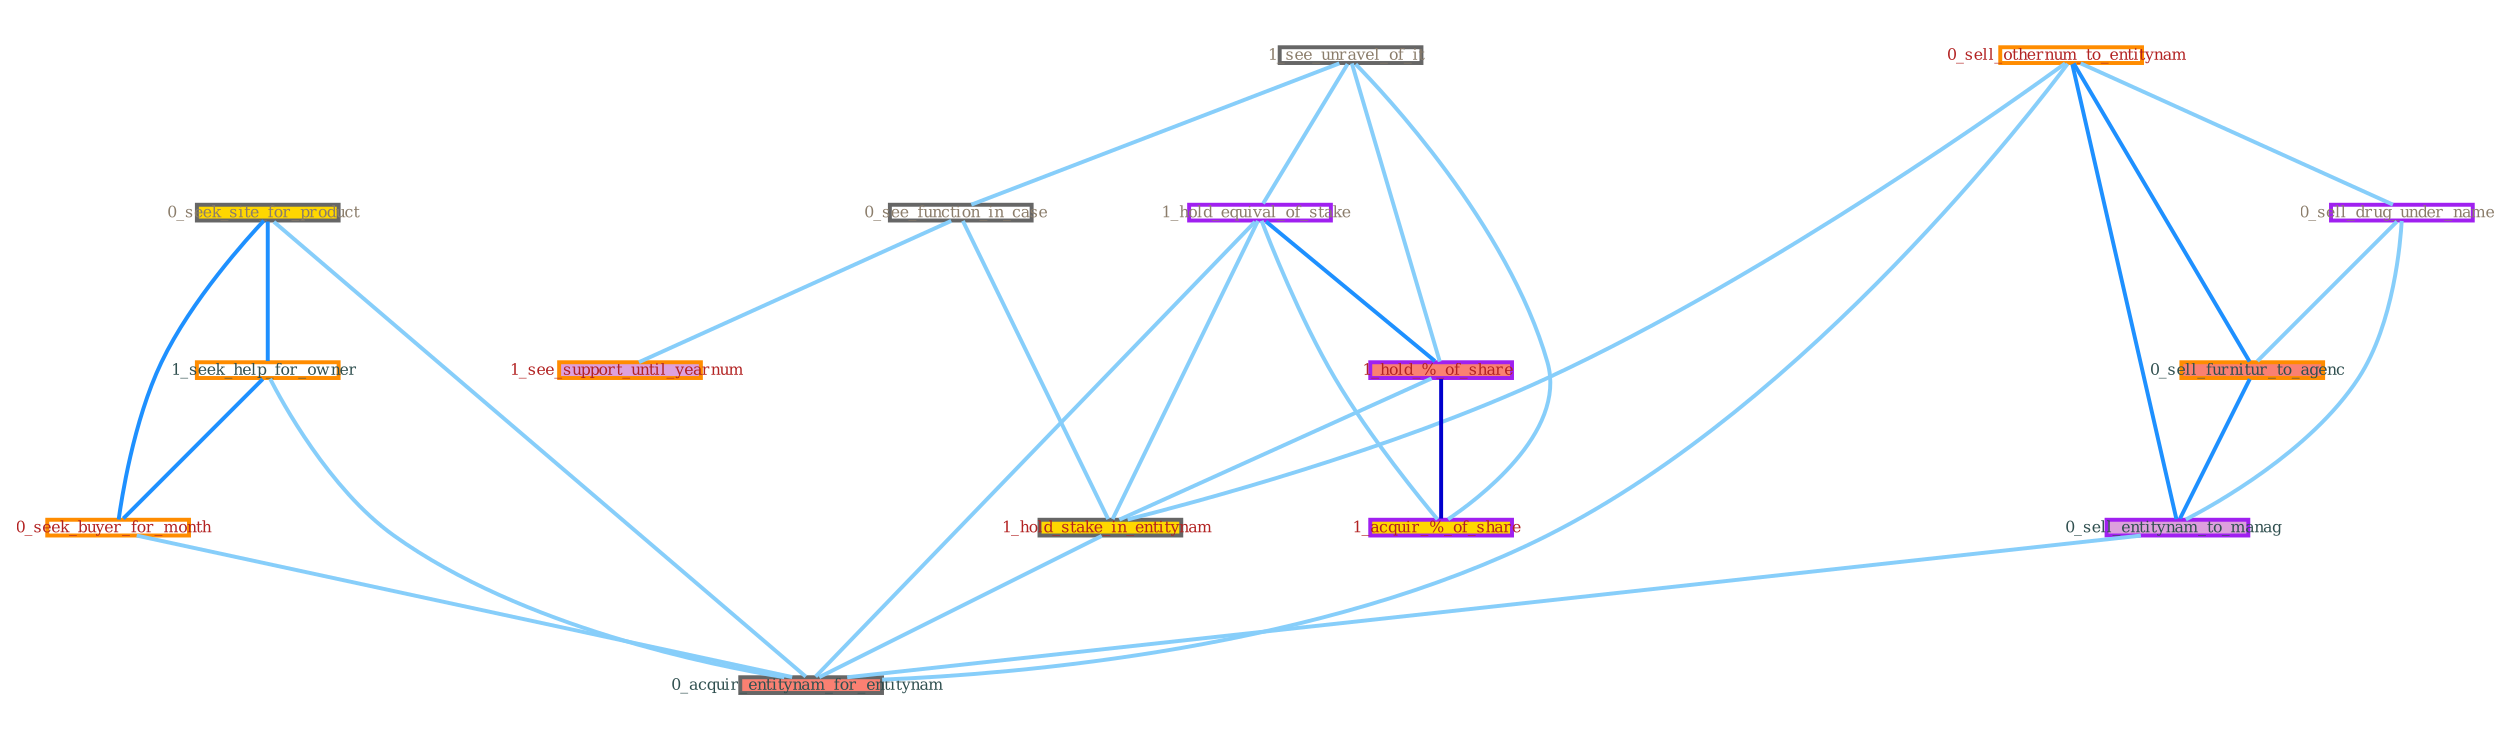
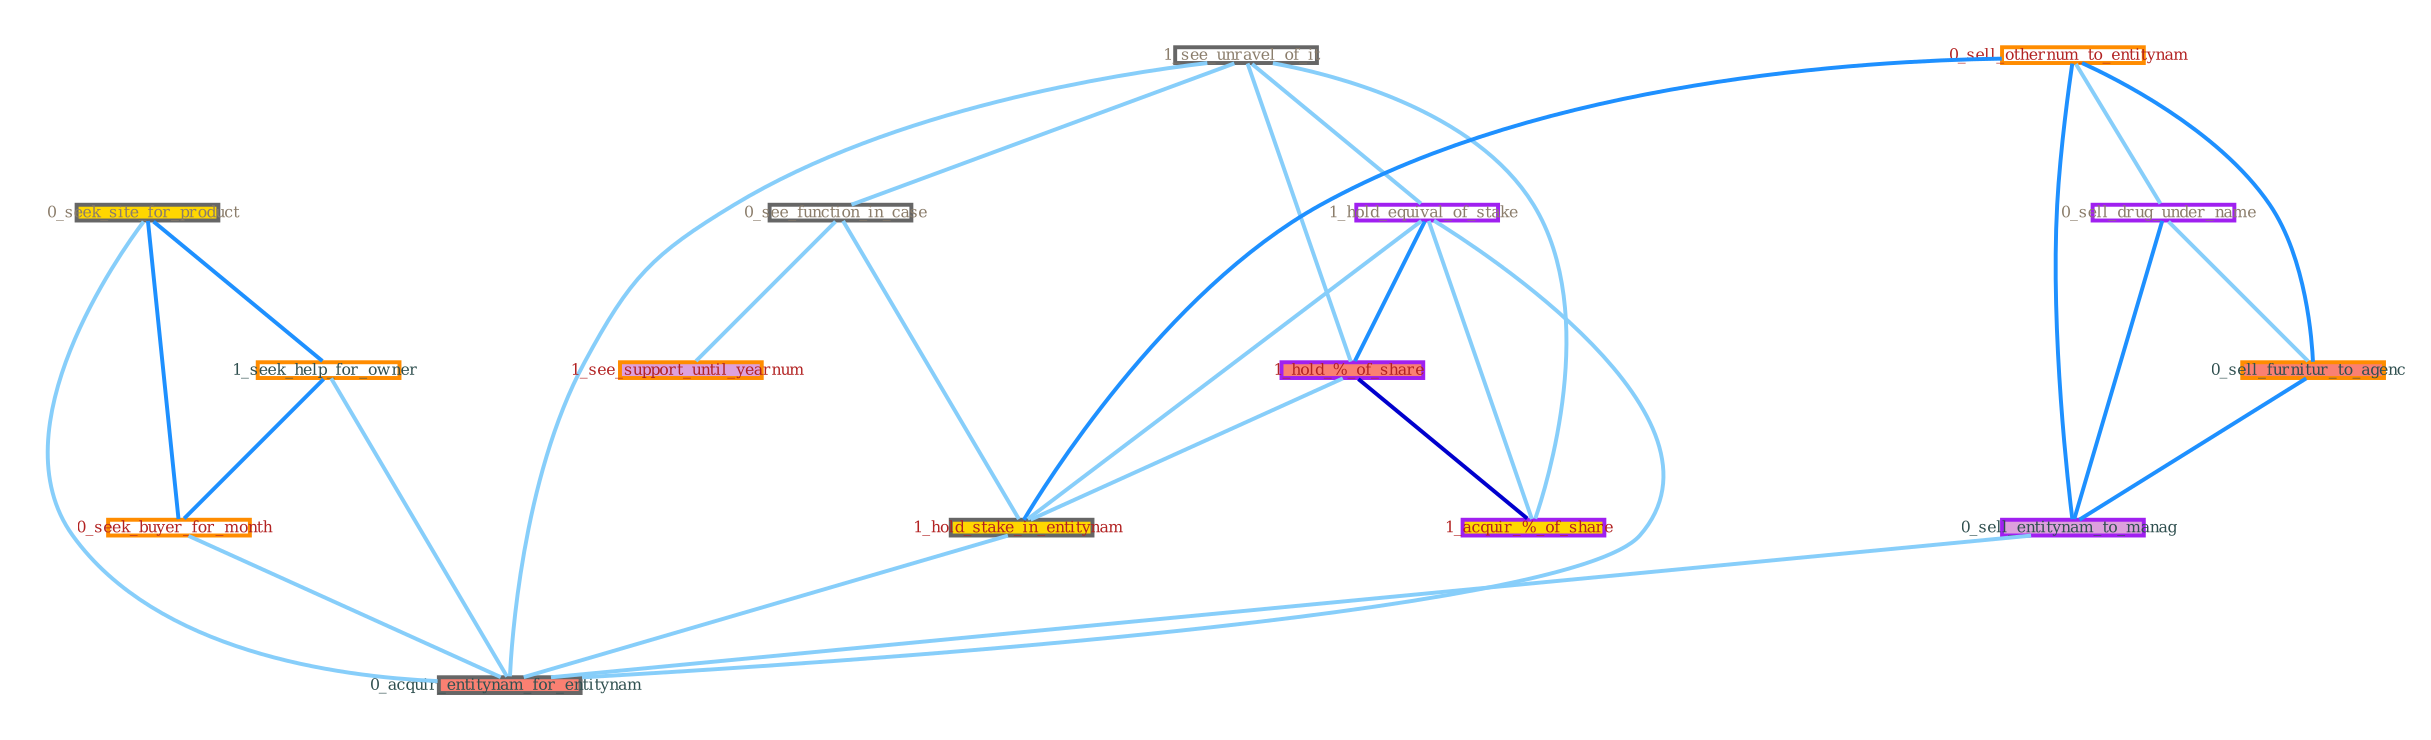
  graph {
    node [color=gray40 fillcolor=white fixedsize=true fontcolor="#b22222" fontsize=4 shape=polygon style=filled]
    edge [color="#87cefa" w=1]
    "1_see_unravel_of_it " [fontcolor="#8b7d6b" height=.06 width=.5]
    "0_seek_site_for_product " [fillcolor=gold fontcolor="#8b7d6b" height=.06 width=.5]
    "0_see_function_in_case " [fontcolor="#8b7d6b" height=.06 width=.5]
    "0_sell_othernum_to_entitynam " [color=darkorange height=.06 width=.5]
    "1_hold_equival_of_stake " [color=purple fontcolor="#8b7d6b" height=.06 width=.5]
    "0_sell_drug_under_name " [color=purple fontcolor="#8b7d6b" height=.06 width=.5]
    "1_hold_%_of_share " [color=purple fillcolor=salmon height=.06 width=.5]
    "1_hold_stake_in_entitynam " [fillcolor=gold height=.06 width=.5]
    "0_seek_buyer_for_month " [color=darkorange height=.06 width=.5]
    "1_acquir_%_of_share " [color=purple fillcolor=gold height=.06 width=.5]
    "1_see_support_until_yearnum " [color=darkorange fillcolor=plum height=.06 width=.5]
    "1_seek_help_for_owner " [color=darkorange fontcolor="#2f4f4f" height=.06 width=.5]
    "0_acquir_entitynam_for_entitynam " [fillcolor=salmon fontcolor="#2f4f4f" height=.06 width=.5]
    "0_sell_furnitur_to_agenc " [color=darkorange fillcolor=salmon fontcolor="#2f4f4f" height=.06 width=.5]
    "0_sell_entitynam_to_manag " [color=purple fillcolor=plum fontcolor="#2f4f4f" height=.06 width=.5]
    subgraph sub_1 {
      "1_see_unravel_of_it "
      "0_seek_site_for_product "
      "0_see_function_in_case "
      "0_sell_othernum_to_entitynam "
      "1_hold_equival_of_stake "
      "0_sell_drug_under_name "
    }
    subgraph sub_2 {
      "1_hold_%_of_share "
      "1_hold_stake_in_entitynam "
      "0_seek_buyer_for_month "
      "1_acquir_%_of_share "
      "1_see_support_until_yearnum "
    }
    "1_see_unravel_of_it " -- "0_see_function_in_case "
    "1_see_unravel_of_it " -- "1_hold_equival_of_stake "
    "1_see_unravel_of_it " -- "1_hold_%_of_share "
    "1_see_unravel_of_it " -- "1_acquir_%_of_share "
    "0_seek_site_for_product " -- "0_seek_buyer_for_month " [color="#1e90ff" w=2]
    "0_seek_site_for_product " -- "1_seek_help_for_owner " [color="#1e90ff" w=2]
    "0_seek_site_for_product " -- "0_acquir_entitynam_for_entitynam "
    "0_see_function_in_case " -- "1_hold_stake_in_entitynam "
    "0_see_function_in_case " -- "1_see_support_until_yearnum "
    "0_sell_othernum_to_entitynam " -- "0_sell_drug_under_name "
-   "0_sell_othernum_to_entitynam " -- "1_hold_stake_in_entitynam "
-   "0_sell_othernum_to_entitynam " -- "0_acquir_entitynam_for_entitynam "
+   "0_sell_othernum_to_entitynam " -- "1_hold_stake_in_entitynam " [color="#1e90ff"]
+   "1_see_unravel_of_it " -- "0_acquir_entitynam_for_entitynam "
    "0_sell_othernum_to_entitynam " -- "0_sell_furnitur_to_agenc " [color="#1e90ff" w=2]
    "0_sell_othernum_to_entitynam " -- "0_sell_entitynam_to_manag " [color="#1e90ff" w=2]
    "1_hold_equival_of_stake " -- "1_hold_%_of_share " [color="#1e90ff" w=2]
    "1_hold_equival_of_stake " -- "1_hold_stake_in_entitynam "
    "1_hold_equival_of_stake " -- "1_acquir_%_of_share "
    "1_hold_equival_of_stake " -- "0_acquir_entitynam_for_entitynam "
    "0_sell_drug_under_name " -- "0_sell_furnitur_to_agenc "
-   "0_sell_drug_under_name " -- "0_sell_entitynam_to_manag "
+   "0_sell_drug_under_name " -- "0_sell_entitynam_to_manag " [color="#1e90ff"]
    "1_hold_%_of_share " -- "1_hold_stake_in_entitynam "
    "1_hold_%_of_share " -- "1_acquir_%_of_share " [color="#0000cd" w=3]
    "1_hold_stake_in_entitynam " -- "0_acquir_entitynam_for_entitynam "
    "0_seek_buyer_for_month " -- "0_acquir_entitynam_for_entitynam "
    "1_seek_help_for_owner " -- "0_seek_buyer_for_month " [color="#1e90ff" w=2]
    "1_seek_help_for_owner " -- "0_acquir_entitynam_for_entitynam "
    "0_sell_furnitur_to_agenc " -- "0_sell_entitynam_to_manag " [color="#1e90ff" w=2]
    "0_sell_entitynam_to_manag " -- "0_acquir_entitynam_for_entitynam "
  }
